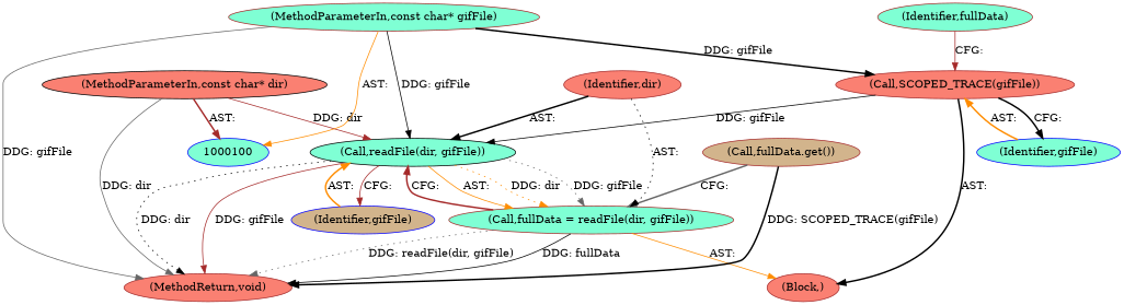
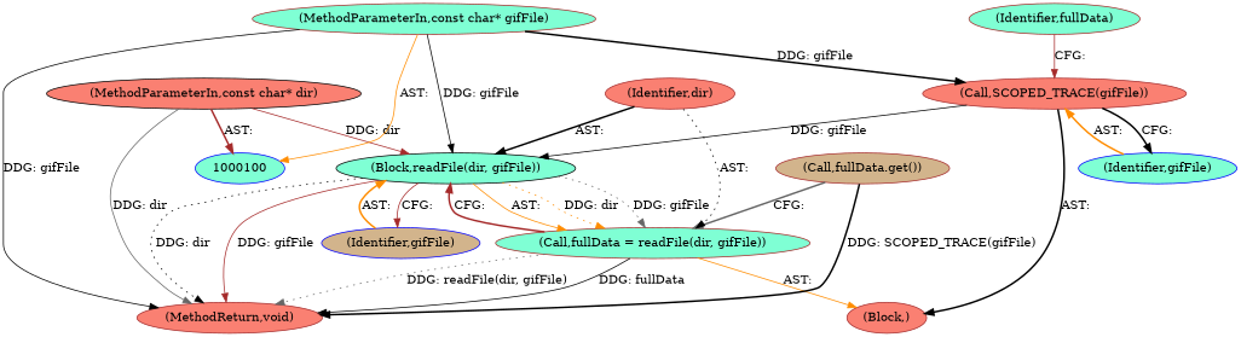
  digraph {
    node [color=brown fillcolor=aquamarine style=filled]
    edge [color=black style=solid]
-   n1 [color=black label="(Call,readFile(dir, gifFile))"]
+   n1 [color=black label="(Block,readFile(dir, gifFile))"]
    n2 [label="(Call,fullData = readFile(dir, gifFile))"]
    n3 [color=blue fillcolor=tan label="(Identifier,gifFile)"]
    n4 [fillcolor=salmon label="(MethodReturn,void)"]
    n5 [fillcolor=salmon label="(Block,)"]
    n6 [color=black fillcolor=salmon label="(MethodParameterIn,const char* dir)"]
    1000100 [color=blue]
    n8 [fillcolor=salmon label="(Call,SCOPED_TRACE(gifFile))"]
    n9 [color=blue label="(Identifier,gifFile)"]
    n10 [label="(MethodParameterIn,const char* gifFile)"]
    n11 [fillcolor=tan label="(Call,fullData.get())"]
    n12 [fillcolor=salmon label="(Identifier,dir)"]
    n13 [label="(Identifier,fullData)"]
    n1 -> n2 [color=darkorange label="AST: "]
    n1 -> n2 [color=darkorange label="DDG: dir" style=dotted]
    n1 -> n2 [color=gray40 label="DDG: gifFile" style=dotted]
    n1 -> n3 [color=brown label="CFG: "]
    n1 -> n4 [label="DDG: dir" style=dotted]
    n1 -> n4 [color=brown label="DDG: gifFile"]
    n2 -> n1 [color=brown label="CFG: " style=bold]
    n2 -> n4 [color=gray40 label="DDG: readFile(dir, gifFile)" style=dotted]
    n2 -> n4 [label="DDG: fullData"]
    n2 -> n5 [color=darkorange label="AST: "]
    n3 -> n1 [color=darkorange label="AST: " style=bold]
    n6 -> n1 [color=brown label="DDG: dir"]
    n6 -> n4 [color=gray40 label="DDG: dir"]
    n6 -> 1000100 [color=brown label="AST: " style=bold]
    n8 -> n1 [label="DDG: gifFile"]
    n8 -> n5 [label="AST: " style=bold]
    n8 -> n9 [label="CFG: " style=bold]
    n9 -> n8 [color=darkorange label="AST: " style=bold]
    n10 -> n1 [label="DDG: gifFile"]
-   n10 -> n4 [color=gray40 label="DDG: gifFile"]
+   n10 -> n4 [label="DDG: gifFile"]
    n10 -> 1000100 [color=darkorange label="AST: "]
    n10 -> n8 [label="DDG: gifFile" style=bold]
    n11 -> n2 [color=gray40 label="CFG: " style=bold]
    n11 -> n4 [label="DDG: SCOPED_TRACE(gifFile)" style=bold]
    n12 -> n1 [label="AST: " style=bold]
    n12 -> n2 [label="AST: " style=dotted]
    n13 -> n8 [color=brown label="CFG: "]
  }
